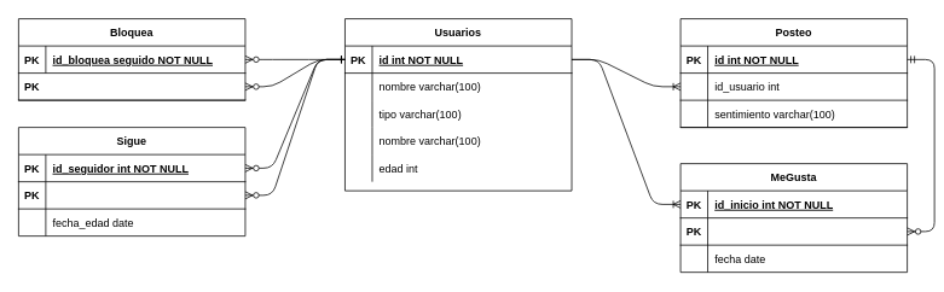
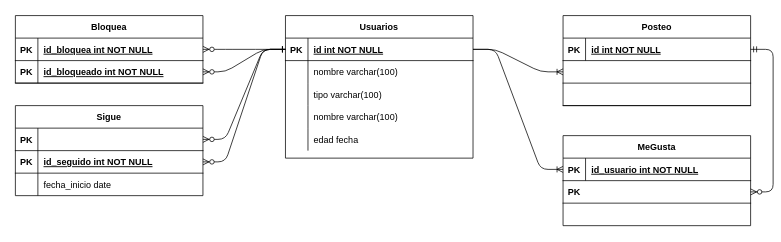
  <mxCell id="0" />
  <mxCell id="1" parent="0" />
  <mxCell id="2" value="" style="edgeStyle=entityRelationEdgeStyle;fontSize=12;html=1;endArrow=ERoneToMany;exitX=1;exitY=0.5;exitDx=0;exitDy=0;entryX=0;entryY=0.5;entryDx=0;entryDy=0;" edge="1" parent="1" source="10" target="53"><mxGeometry width="100" height="100" relative="1" as="geometry"><mxPoint x="400" y="610" as="sourcePoint" /><mxPoint x="500" y="510" as="targetPoint" /></mxGeometry></mxCell>
  <mxCell id="3" value="" style="edgeStyle=entityRelationEdgeStyle;endArrow=ERzeroToMany;startArrow=ERone;endFill=1;startFill=0;" edge="1" parent="1" source="10" target="33"><mxGeometry width="100" height="100" relative="1" as="geometry"><mxPoint x="660" y="330" as="sourcePoint" /><mxPoint x="760" y="230" as="targetPoint" /></mxGeometry></mxCell>
  <mxCell id="4" value="" style="edgeStyle=entityRelationEdgeStyle;endArrow=ERzeroToMany;startArrow=ERone;endFill=1;startFill=0;" edge="1" parent="1" source="10" target="36"><mxGeometry width="100" height="100" relative="1" as="geometry"><mxPoint x="640" y="110" as="sourcePoint" /><mxPoint x="760" y="120" as="targetPoint" /></mxGeometry></mxCell>
  <mxCell id="5" value="" style="edgeStyle=entityRelationEdgeStyle;endArrow=ERzeroToMany;startArrow=ERone;endFill=1;startFill=0;" edge="1" parent="1" source="10" target="26"><mxGeometry width="100" height="100" relative="1" as="geometry"><mxPoint x="640" y="75" as="sourcePoint" /><mxPoint x="360" y="185" as="targetPoint" /></mxGeometry></mxCell>
  <mxCell id="6" value="" style="edgeStyle=entityRelationEdgeStyle;endArrow=ERzeroToMany;startArrow=ERone;endFill=1;startFill=0;" edge="1" parent="1" source="10" target="29"><mxGeometry width="100" height="100" relative="1" as="geometry"><mxPoint x="640" y="75" as="sourcePoint" /><mxPoint x="760" y="235" as="targetPoint" /></mxGeometry></mxCell>
  <mxCell id="7" value="" style="edgeStyle=entityRelationEdgeStyle;fontSize=12;html=1;endArrow=ERoneToMany;exitX=1;exitY=0.5;exitDx=0;exitDy=0;entryX=0;entryY=0.5;entryDx=0;entryDy=0;" edge="1" parent="1" source="10" target="46"><mxGeometry width="100" height="100" relative="1" as="geometry"><mxPoint x="640" y="75" as="sourcePoint" /><mxPoint x="760" y="265" as="targetPoint" /></mxGeometry></mxCell>
  <mxCell id="8" value="" style="edgeStyle=entityRelationEdgeStyle;endArrow=ERzeroToMany;startArrow=ERmandOne;endFill=1;startFill=0;" edge="1" parent="1" source="43" target="56"><mxGeometry width="100" height="100" relative="1" as="geometry"><mxPoint x="1100" y="440" as="sourcePoint" /><mxPoint x="1090" y="580" as="targetPoint" /></mxGeometry></mxCell>
  <mxCell id="9" value="Usuarios" style="shape=table;startSize=30;container=1;collapsible=1;childLayout=tableLayout;fixedRows=1;rowLines=0;fontStyle=1;align=center;resizeLast=1;" vertex="1" parent="1"><mxGeometry x="380" y="20" width="250" height="190" as="geometry" /></mxCell>
  <mxCell id="10" value="" style="shape=partialRectangle;collapsible=0;dropTarget=0;pointerEvents=0;fillColor=none;points=[[0,0.5],[1,0.5]];portConstraint=eastwest;top=0;left=0;right=0;bottom=1;" vertex="1" parent="9"><mxGeometry y="30" width="250" height="30" as="geometry" /></mxCell>
  <mxCell id="11" value="PK" style="shape=partialRectangle;overflow=hidden;connectable=0;fillColor=none;top=0;left=0;bottom=0;right=0;fontStyle=1;" vertex="1" parent="10"><mxGeometry width="30" height="30" as="geometry" /></mxCell>
  <mxCell id="12" value="id int NOT NULL " style="shape=partialRectangle;overflow=hidden;connectable=0;fillColor=none;top=0;left=0;bottom=0;right=0;align=left;spacingLeft=6;fontStyle=5;" vertex="1" parent="10"><mxGeometry x="30" width="220" height="30" as="geometry" /></mxCell>
  <mxCell id="13" value="" style="shape=partialRectangle;collapsible=0;dropTarget=0;pointerEvents=0;fillColor=none;points=[[0,0.5],[1,0.5]];portConstraint=eastwest;top=0;left=0;right=0;bottom=0;" vertex="1" parent="9"><mxGeometry y="60" width="250" height="30" as="geometry" /></mxCell>
  <mxCell id="14" value="" style="shape=partialRectangle;overflow=hidden;connectable=0;fillColor=none;top=0;left=0;bottom=0;right=0;" vertex="1" parent="13"><mxGeometry width="30" height="30" as="geometry" /></mxCell>
  <mxCell id="15" value="nombre varchar(100)" style="shape=partialRectangle;overflow=hidden;connectable=0;fillColor=none;top=0;left=0;bottom=0;right=0;align=left;spacingLeft=6;" vertex="1" parent="13"><mxGeometry x="30" width="220" height="30" as="geometry" /></mxCell>
  <mxCell id="16" value="" style="shape=partialRectangle;collapsible=0;dropTarget=0;pointerEvents=0;fillColor=none;points=[[0,0.5],[1,0.5]];portConstraint=eastwest;top=0;left=0;right=0;bottom=0;" vertex="1" parent="9"><mxGeometry y="90" width="250" height="30" as="geometry" /></mxCell>
  <mxCell id="17" value="" style="shape=partialRectangle;overflow=hidden;connectable=0;fillColor=none;top=0;left=0;bottom=0;right=0;" vertex="1" parent="16"><mxGeometry width="30" height="30" as="geometry" /></mxCell>
  <mxCell id="18" value="tipo varchar(100)" style="shape=partialRectangle;overflow=hidden;connectable=0;fillColor=none;top=0;left=0;bottom=0;right=0;align=left;spacingLeft=6;" vertex="1" parent="16"><mxGeometry x="30" width="220" height="30" as="geometry" /></mxCell>
  <mxCell id="19" value="" style="shape=partialRectangle;collapsible=0;dropTarget=0;pointerEvents=0;fillColor=none;points=[[0,0.5],[1,0.5]];portConstraint=eastwest;top=0;left=0;right=0;bottom=0;" vertex="1" parent="9"><mxGeometry y="120" width="250" height="30" as="geometry" /></mxCell>
  <mxCell id="20" value="" style="shape=partialRectangle;overflow=hidden;connectable=0;fillColor=none;top=0;left=0;bottom=0;right=0;" vertex="1" parent="19"><mxGeometry width="30" height="30" as="geometry" /></mxCell>
  <mxCell id="21" value="nombre varchar(100) " style="shape=partialRectangle;overflow=hidden;connectable=0;fillColor=none;top=0;left=0;bottom=0;right=0;align=left;spacingLeft=6;" vertex="1" parent="19"><mxGeometry x="30" width="220" height="30" as="geometry" /></mxCell>
  <mxCell id="22" value="" style="shape=partialRectangle;collapsible=0;dropTarget=0;pointerEvents=0;fillColor=none;points=[[0,0.5],[1,0.5]];portConstraint=eastwest;top=0;left=0;right=0;bottom=0;" vertex="1" parent="9"><mxGeometry y="150" width="250" height="30" as="geometry" /></mxCell>
  <mxCell id="23" value="" style="shape=partialRectangle;overflow=hidden;connectable=0;fillColor=none;top=0;left=0;bottom=0;right=0;" vertex="1" parent="22"><mxGeometry width="30" height="30" as="geometry" /></mxCell>
- <mxCell id="24" value="edad int" style="shape=partialRectangle;overflow=hidden;connectable=0;fillColor=none;top=0;left=0;bottom=0;right=0;align=left;spacingLeft=6;" vertex="1" parent="22"><mxGeometry x="30" width="220" height="30" as="geometry" /></mxCell>
+ <mxCell id="24" value="edad fecha" style="shape=partialRectangle;overflow=hidden;connectable=0;fillColor=none;top=0;left=0;bottom=0;right=0;align=left;spacingLeft=6;" vertex="1" parent="22"><mxGeometry x="30" width="220" height="30" as="geometry" /></mxCell>
  <mxCell id="25" value="Bloquea" style="shape=table;startSize=30;container=1;collapsible=1;childLayout=tableLayout;fixedRows=1;rowLines=0;fontStyle=1;align=center;resizeLast=1;" vertex="1" parent="1"><mxGeometry x="20" y="20" width="250" height="90" as="geometry" /></mxCell>
  <mxCell id="26" value="" style="shape=partialRectangle;collapsible=0;dropTarget=0;pointerEvents=0;fillColor=none;points=[[0,0.5],[1,0.5]];portConstraint=eastwest;top=0;left=0;right=0;bottom=1;" vertex="1" parent="25"><mxGeometry y="30" width="250" height="30" as="geometry" /></mxCell>
  <mxCell id="27" value="PK" style="shape=partialRectangle;overflow=hidden;connectable=0;fillColor=none;top=0;left=0;bottom=0;right=0;fontStyle=1;" vertex="1" parent="26"><mxGeometry width="30" height="30" as="geometry" /></mxCell>
- <mxCell id="28" value="id_bloquea seguido NOT NULL " style="shape=partialRectangle;overflow=hidden;connectable=0;fillColor=none;top=0;left=0;bottom=0;right=0;align=left;spacingLeft=6;fontStyle=5;" vertex="1" parent="26"><mxGeometry x="30" width="220" height="30" as="geometry" /></mxCell>
+ <mxCell id="28" value="id_bloquea int NOT NULL " style="shape=partialRectangle;overflow=hidden;connectable=0;fillColor=none;top=0;left=0;bottom=0;right=0;align=left;spacingLeft=6;fontStyle=5;" vertex="1" parent="26"><mxGeometry x="30" width="220" height="30" as="geometry" /></mxCell>
  <mxCell id="29" value="" style="shape=partialRectangle;collapsible=0;dropTarget=0;pointerEvents=0;fillColor=none;points=[[0,0.5],[1,0.5]];portConstraint=eastwest;top=0;left=0;right=0;bottom=1;" vertex="1" parent="25"><mxGeometry y="60" width="250" height="30" as="geometry" /></mxCell>
  <mxCell id="30" value="PK" style="shape=partialRectangle;overflow=hidden;connectable=0;fillColor=none;top=0;left=0;bottom=0;right=0;fontStyle=1;" vertex="1" parent="29"><mxGeometry width="30" height="30" as="geometry" /></mxCell>
+ <mxCell id="31" value="id_bloqueado int NOT NULL " style="shape=partialRectangle;overflow=hidden;connectable=0;fillColor=none;top=0;left=0;bottom=0;right=0;align=left;spacingLeft=6;fontStyle=5;" vertex="1" parent="29"><mxGeometry x="30" width="220" height="30" as="geometry" /></mxCell>
  <mxCell id="32" value="Sigue" style="shape=table;startSize=30;container=1;collapsible=1;childLayout=tableLayout;fixedRows=1;rowLines=0;fontStyle=1;align=center;resizeLast=1;" vertex="1" parent="1"><mxGeometry x="20" y="140" width="250" height="120" as="geometry" /></mxCell>
  <mxCell id="33" value="" style="shape=partialRectangle;collapsible=0;dropTarget=0;pointerEvents=0;fillColor=none;points=[[0,0.5],[1,0.5]];portConstraint=eastwest;top=0;left=0;right=0;bottom=1;" vertex="1" parent="32"><mxGeometry y="30" width="250" height="30" as="geometry" /></mxCell>
  <mxCell id="34" value="PK" style="shape=partialRectangle;overflow=hidden;connectable=0;fillColor=none;top=0;left=0;bottom=0;right=0;fontStyle=1;" vertex="1" parent="33"><mxGeometry width="30" height="30" as="geometry" /></mxCell>
- <mxCell id="35" value="id_seguidor int NOT NULL " style="shape=partialRectangle;overflow=hidden;connectable=0;fillColor=none;top=0;left=0;bottom=0;right=0;align=left;spacingLeft=6;fontStyle=5;" vertex="1" parent="33"><mxGeometry x="30" width="220" height="30" as="geometry" /></mxCell>
  <mxCell id="36" value="" style="shape=partialRectangle;collapsible=0;dropTarget=0;pointerEvents=0;fillColor=none;points=[[0,0.5],[1,0.5]];portConstraint=eastwest;top=0;left=0;right=0;bottom=1;" vertex="1" parent="32"><mxGeometry y="60" width="250" height="30" as="geometry" /></mxCell>
  <mxCell id="37" value="PK" style="shape=partialRectangle;overflow=hidden;connectable=0;fillColor=none;top=0;left=0;bottom=0;right=0;fontStyle=1;" vertex="1" parent="36"><mxGeometry width="30" height="30" as="geometry" /></mxCell>
+ <mxCell id="38" value="id_seguido int NOT NULL " style="shape=partialRectangle;overflow=hidden;connectable=0;fillColor=none;top=0;left=0;bottom=0;right=0;align=left;spacingLeft=6;fontStyle=5;" vertex="1" parent="36"><mxGeometry x="30" width="220" height="30" as="geometry" /></mxCell>
  <mxCell id="39" value="" style="shape=partialRectangle;collapsible=0;dropTarget=0;pointerEvents=0;fillColor=none;points=[[0,0.5],[1,0.5]];portConstraint=eastwest;top=0;left=0;right=0;bottom=0;" vertex="1" parent="32"><mxGeometry y="90" width="250" height="30" as="geometry" /></mxCell>
  <mxCell id="40" value="" style="shape=partialRectangle;overflow=hidden;connectable=0;fillColor=none;top=0;left=0;bottom=0;right=0;" vertex="1" parent="39"><mxGeometry width="30" height="30" as="geometry" /></mxCell>
- <mxCell id="41" value="fecha_edad date" style="shape=partialRectangle;overflow=hidden;connectable=0;fillColor=none;top=0;left=0;bottom=0;right=0;align=left;spacingLeft=6;" vertex="1" parent="39"><mxGeometry x="30" width="220" height="30" as="geometry" /></mxCell>
+ <mxCell id="41" value="fecha_inicio date" style="shape=partialRectangle;overflow=hidden;connectable=0;fillColor=none;top=0;left=0;bottom=0;right=0;align=left;spacingLeft=6;" vertex="1" parent="39"><mxGeometry x="30" width="220" height="30" as="geometry" /></mxCell>
  <mxCell id="42" value="Posteo" style="shape=table;startSize=30;container=1;collapsible=1;childLayout=tableLayout;fixedRows=1;rowLines=0;fontStyle=1;align=center;resizeLast=1;" vertex="1" parent="1"><mxGeometry x="750" y="20" width="250" height="120" as="geometry" /></mxCell>
  <mxCell id="43" value="" style="shape=partialRectangle;collapsible=0;dropTarget=0;pointerEvents=0;fillColor=none;points=[[0,0.5],[1,0.5]];portConstraint=eastwest;top=0;left=0;right=0;bottom=1;" vertex="1" parent="42"><mxGeometry y="30" width="250" height="30" as="geometry" /></mxCell>
  <mxCell id="44" value="PK" style="shape=partialRectangle;overflow=hidden;connectable=0;fillColor=none;top=0;left=0;bottom=0;right=0;fontStyle=1;" vertex="1" parent="43"><mxGeometry width="30" height="30" as="geometry" /></mxCell>
  <mxCell id="45" value="id int NOT NULL " style="shape=partialRectangle;overflow=hidden;connectable=0;fillColor=none;top=0;left=0;bottom=0;right=0;align=left;spacingLeft=6;fontStyle=5;" vertex="1" parent="43"><mxGeometry x="30" width="220" height="30" as="geometry" /></mxCell>
  <mxCell id="46" value="" style="shape=partialRectangle;collapsible=0;dropTarget=0;pointerEvents=0;fillColor=none;points=[[0,0.5],[1,0.5]];portConstraint=eastwest;top=0;left=0;right=0;bottom=1;" vertex="1" parent="42"><mxGeometry y="60" width="250" height="30" as="geometry" /></mxCell>
  <mxCell id="47" value="" style="shape=partialRectangle;overflow=hidden;connectable=0;fillColor=none;top=0;left=0;bottom=0;right=0;fontStyle=1;" vertex="1" parent="46"><mxGeometry width="30" height="30" as="geometry" /></mxCell>
- <mxCell id="48" value="id_usuario int " style="shape=partialRectangle;overflow=hidden;connectable=0;fillColor=none;top=0;left=0;bottom=0;right=0;align=left;spacingLeft=6;fontStyle=0;" vertex="1" parent="46"><mxGeometry x="30" width="220" height="30" as="geometry" /></mxCell>
  <mxCell id="49" value="" style="shape=partialRectangle;collapsible=0;dropTarget=0;pointerEvents=0;fillColor=none;points=[[0,0.5],[1,0.5]];portConstraint=eastwest;top=0;left=0;right=0;bottom=1;" vertex="1" parent="42"><mxGeometry y="90" width="250" height="30" as="geometry" /></mxCell>
  <mxCell id="50" value="" style="shape=partialRectangle;overflow=hidden;connectable=0;fillColor=none;top=0;left=0;bottom=0;right=0;fontStyle=1;" vertex="1" parent="49"><mxGeometry width="30" height="30" as="geometry" /></mxCell>
- <mxCell id="51" value="sentimiento varchar(100) " style="shape=partialRectangle;overflow=hidden;connectable=0;fillColor=none;top=0;left=0;bottom=0;right=0;align=left;spacingLeft=6;fontStyle=0;" vertex="1" parent="49"><mxGeometry x="30" width="220" height="30" as="geometry" /></mxCell>
  <mxCell id="52" value="MeGusta" style="shape=table;startSize=30;container=1;collapsible=1;childLayout=tableLayout;fixedRows=1;rowLines=0;fontStyle=1;align=center;resizeLast=1;" vertex="1" parent="1"><mxGeometry x="750" y="180" width="250" height="120" as="geometry" /></mxCell>
  <mxCell id="53" value="" style="shape=partialRectangle;collapsible=0;dropTarget=0;pointerEvents=0;fillColor=none;points=[[0,0.5],[1,0.5]];portConstraint=eastwest;top=0;left=0;right=0;bottom=1;" vertex="1" parent="52"><mxGeometry y="30" width="250" height="30" as="geometry" /></mxCell>
  <mxCell id="54" value="PK" style="shape=partialRectangle;overflow=hidden;connectable=0;fillColor=none;top=0;left=0;bottom=0;right=0;fontStyle=1;" vertex="1" parent="53"><mxGeometry width="30" height="30" as="geometry" /></mxCell>
- <mxCell id="55" value="id_inicio int NOT NULL " style="shape=partialRectangle;overflow=hidden;connectable=0;fillColor=none;top=0;left=0;bottom=0;right=0;align=left;spacingLeft=6;fontStyle=5;" vertex="1" parent="53"><mxGeometry x="30" width="220" height="30" as="geometry" /></mxCell>
+ <mxCell id="55" value="id_usuario int NOT NULL " style="shape=partialRectangle;overflow=hidden;connectable=0;fillColor=none;top=0;left=0;bottom=0;right=0;align=left;spacingLeft=6;fontStyle=5;" vertex="1" parent="53"><mxGeometry x="30" width="220" height="30" as="geometry" /></mxCell>
  <mxCell id="56" value="" style="shape=partialRectangle;collapsible=0;dropTarget=0;pointerEvents=0;fillColor=none;points=[[0,0.5],[1,0.5]];portConstraint=eastwest;top=0;left=0;right=0;bottom=1;" vertex="1" parent="52"><mxGeometry y="60" width="250" height="30" as="geometry" /></mxCell>
  <mxCell id="57" value="PK" style="shape=partialRectangle;overflow=hidden;connectable=0;fillColor=none;top=0;left=0;bottom=0;right=0;fontStyle=1;" vertex="1" parent="56"><mxGeometry width="30" height="30" as="geometry" /></mxCell>
  <mxCell id="58" value="" style="shape=partialRectangle;collapsible=0;dropTarget=0;pointerEvents=0;fillColor=none;points=[[0,0.5],[1,0.5]];portConstraint=eastwest;top=0;left=0;right=0;bottom=0;" vertex="1" parent="52"><mxGeometry y="90" width="250" height="30" as="geometry" /></mxCell>
  <mxCell id="59" value="" style="shape=partialRectangle;overflow=hidden;connectable=0;fillColor=none;top=0;left=0;bottom=0;right=0;" vertex="1" parent="58"><mxGeometry width="30" height="30" as="geometry" /></mxCell>
- <mxCell id="60" value="fecha date" style="shape=partialRectangle;overflow=hidden;connectable=0;fillColor=none;top=0;left=0;bottom=0;right=0;align=left;spacingLeft=6;" vertex="1" parent="58"><mxGeometry x="30" width="220" height="30" as="geometry" /></mxCell>
